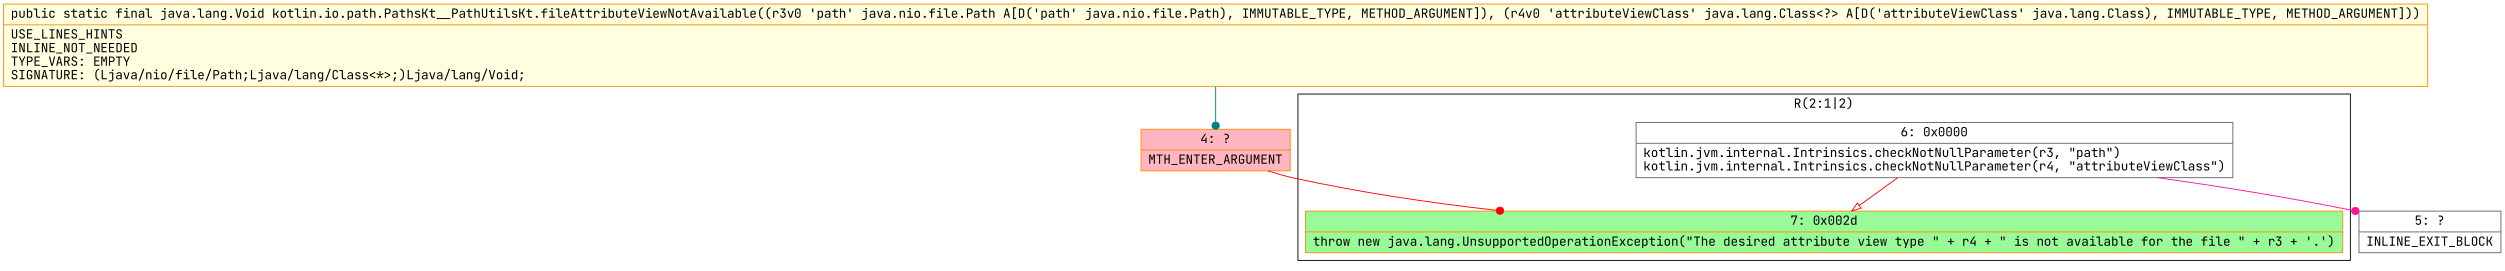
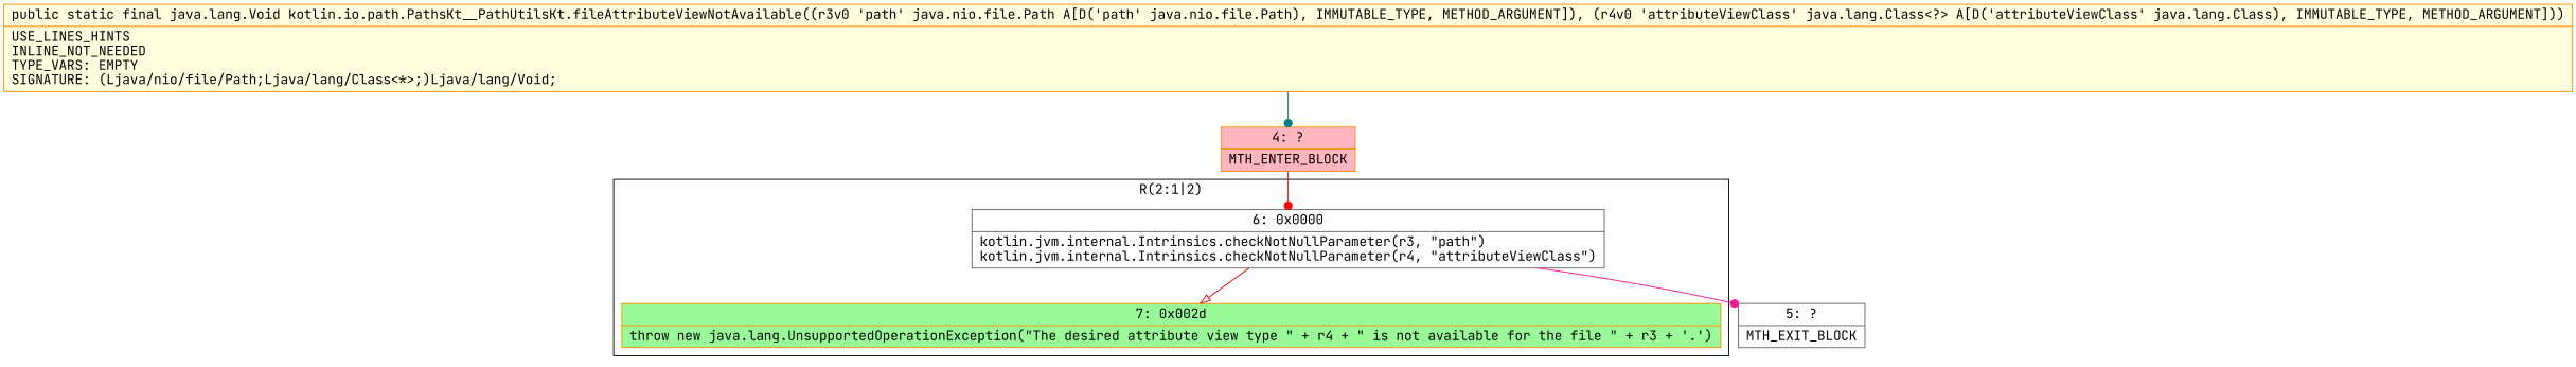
  digraph {
    fontname="JetBrains Mono"
    node [color=darkorange fillcolor=white fontname="JetBrains Mono" shape=record style=filled]
    edge [arrowhead=dot color=red fontname="JetBrains Mono"]
    n1 [color=gray40 label="{6\:\ 0x0000|kotlin.jvm.internal.Intrinsics.checkNotNullParameter(r3, \"path\")\lkotlin.jvm.internal.Intrinsics.checkNotNullParameter(r4, \"attributeViewClass\")\l}"]
    n2 [fillcolor=palegreen label="{7\:\ 0x002d|throw new java.lang.UnsupportedOperationException(\"The desired attribute view type \" + r4 + \" is not available for the file \" + r3 + '.')\l}"]
-   n3 [color=gray40 label="{5\:\ ?|INLINE_EXIT_BLOCK\l}"]
-   n4 [fillcolor=lightpink label="{4\:\ ?|MTH_ENTER_ARGUMENT\l}"]
+   n3 [color=gray40 label="{5\:\ ?|MTH_EXIT_BLOCK\l}"]
+   n4 [fillcolor=lightpink label="{4\:\ ?|MTH_ENTER_BLOCK\l}"]
    n5 [fillcolor=lightyellow label="{public static final java.lang.Void kotlin.io.path.PathsKt__PathUtilsKt.fileAttributeViewNotAvailable((r3v0 'path' java.nio.file.Path A[D('path' java.nio.file.Path), IMMUTABLE_TYPE, METHOD_ARGUMENT]), (r4v0 'attributeViewClass' java.lang.Class\<?\> A[D('attributeViewClass' java.lang.Class), IMMUTABLE_TYPE, METHOD_ARGUMENT]))  | USE_LINES_HINTS\lINLINE_NOT_NEEDED\lTYPE_VARS: EMPTY\lSIGNATURE: (Ljava\/nio\/file\/Path;Ljava\/lang\/Class\<*\>;)Ljava\/lang\/Void;\l}"]
    subgraph cluster_1 {
      label="R(2:1|2)"
      n1
      n2
    }
    n1 -> n2 [arrowhead=onormal]
    n1 -> n3 [color=deeppink]
-   n4 -> n2
+   n4 -> n1
    n5 -> n4 [color=teal]
  }
